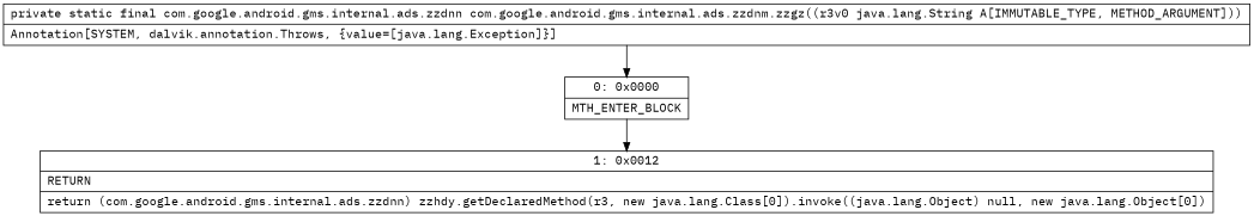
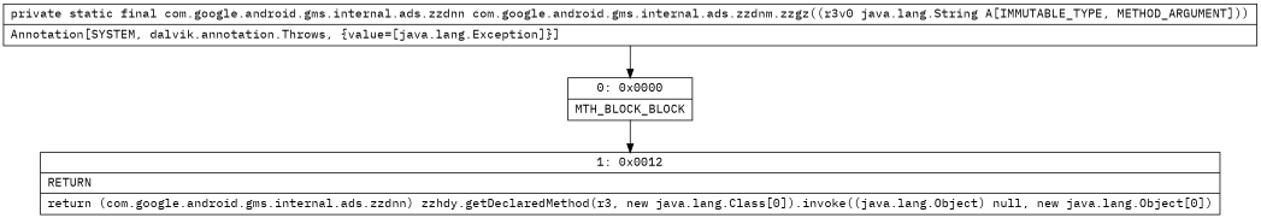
  digraph {
    fontname="IBM Plex Mono"
    node [shape=record fontname="IBM Plex Mono"]
    edge [fontname="IBM Plex Mono"]
-   n1 [label="{0\:\ 0x0000|MTH_ENTER_BLOCK\l}"]
+   n1 [label="{0\:\ 0x0000|MTH_BLOCK_BLOCK\l}"]
    n2 [label="{1\:\ 0x0012|RETURN\l|return (com.google.android.gms.internal.ads.zzdnn) zzhdy.getDeclaredMethod(r3, new java.lang.Class[0]).invoke((java.lang.Object) null, new java.lang.Object[0])\l}"]
    n3 [label="{private static final com.google.android.gms.internal.ads.zzdnn com.google.android.gms.internal.ads.zzdnm.zzgz((r3v0 java.lang.String A[IMMUTABLE_TYPE, METHOD_ARGUMENT]))  | Annotation[SYSTEM, dalvik.annotation.Throws, \{value=[java.lang.Exception]\}]\l}"]
    n1 -> n2
    n3 -> n1
  }
